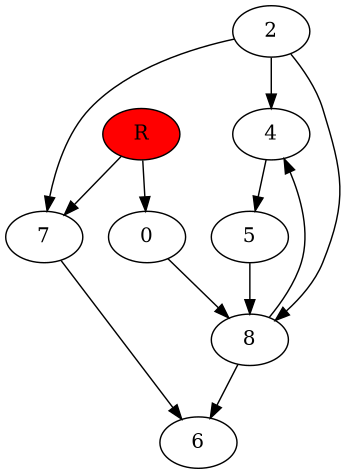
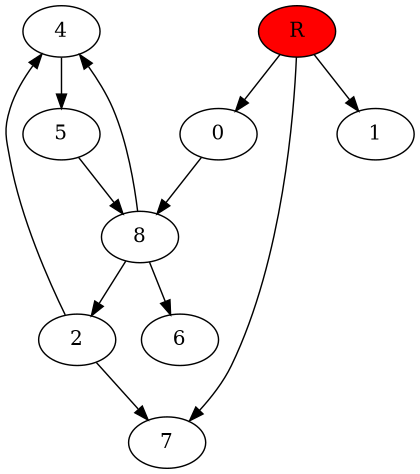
  digraph {
    4
    5
    2
    7
    n5 [label=0]
    8
    6
    R [fillcolor="#ff0000" style=filled]
+   1
    4 -> 5
    5 -> 8
    2 -> 4
    2 -> 7
-   7 -> 6
    n5 -> 8
    8 -> 4
-   2 -> 8
+   8 -> 2
    8 -> 6
    R -> 7
    R -> n5
+   R -> 1
  }
